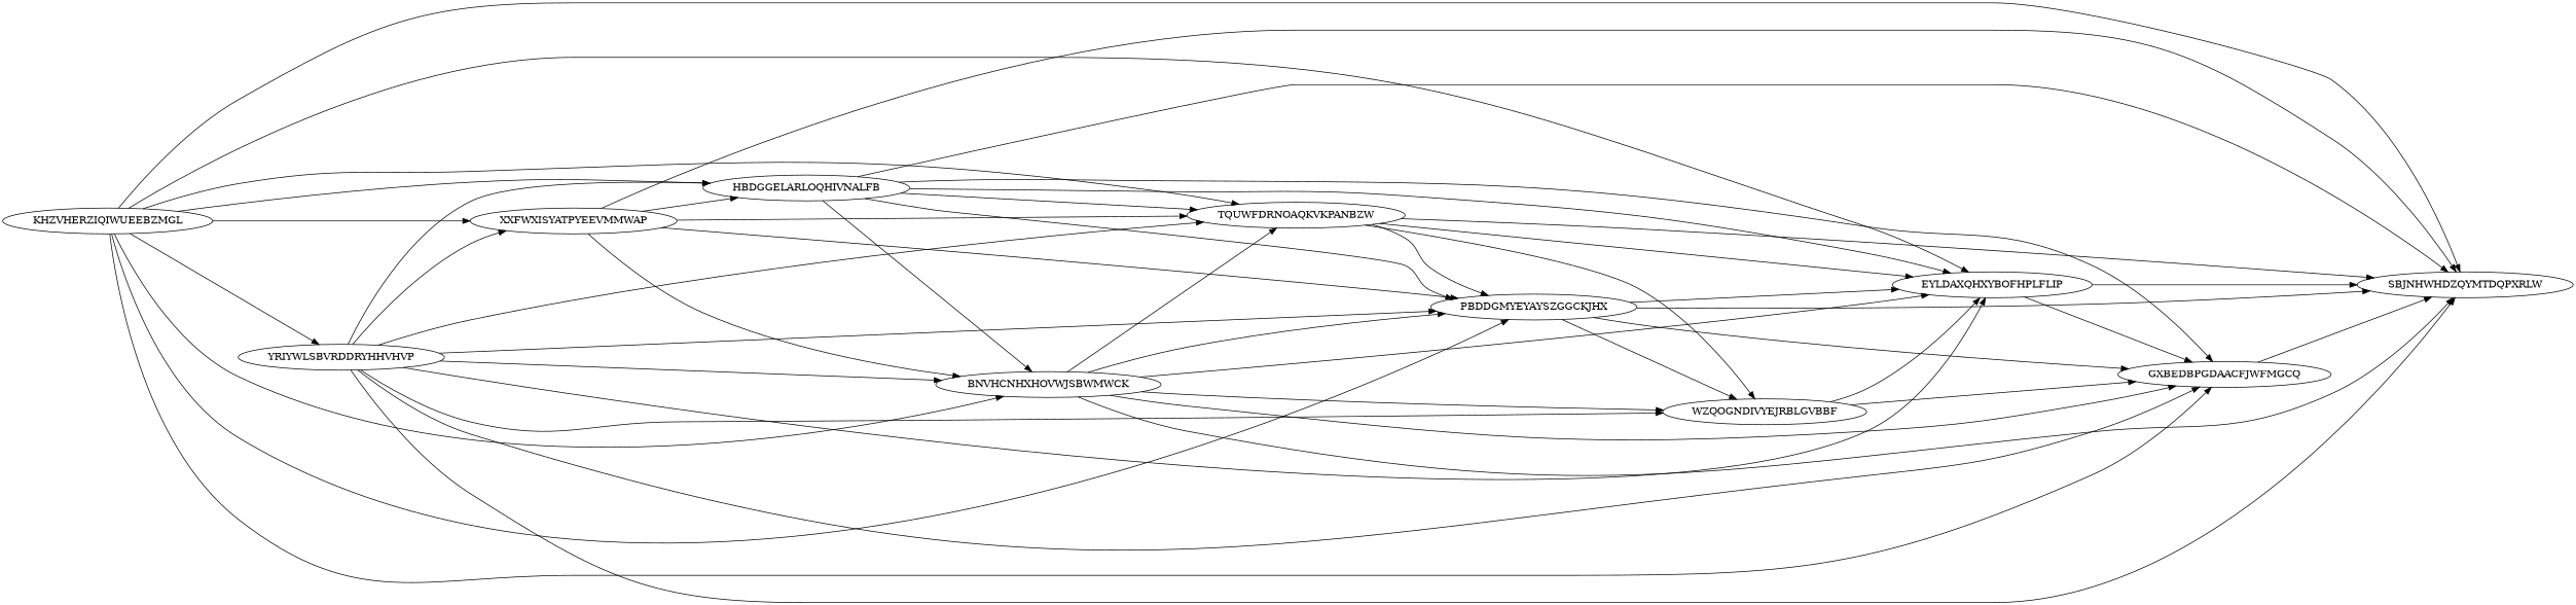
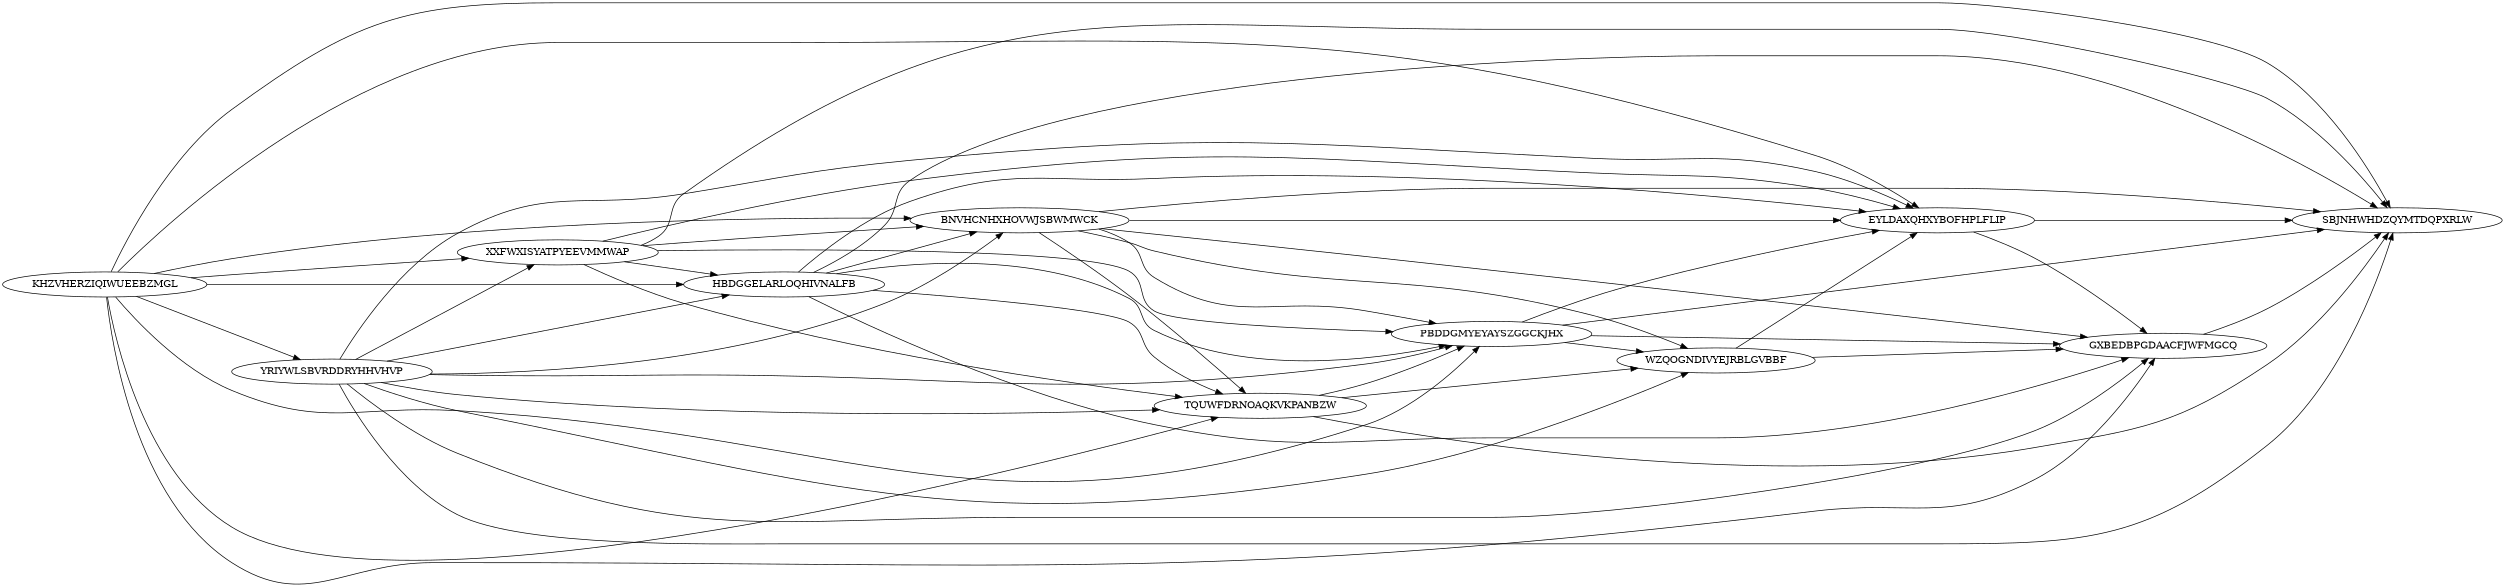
  digraph {
    rankdir=LR
    node [Processor=1 Weight=18]
    edge [Weight=13]
    KHZVHERZIQIWUEEBZMGL [Start=0]
    YRIYWLSBVRDDRYHHVHVP [Start=18 Weight=13]
    XXFWXISYATPYEEVMMWAP [Start=31 Weight=11]
    HBDGGELARLOQHIVNALFB [Start=42 Weight=11]
    BNVHCNHXHOVWJSBWMWCK [Start=53 Weight=12]
    TQUWFDRNOAQKVKPANBZW [Start=65 Weight=10]
    PBDDGMYEYAYSZGGCKJHX [Start=75]
    EYLDAXQHXYBOFHPLFLIP [Start=110]
    GXBEDBPGDAACFJWFMGCQ [Start=128 Weight=16]
    SBJNHWHDZQYMTDQPXRLW [Start=144 Weight=11]
    WZQOGNDIVYEJRBLGVBBF [Start=93 Weight=17]
    KHZVHERZIQIWUEEBZMGL -> YRIYWLSBVRDDRYHHVHVP [Weight=12]
    KHZVHERZIQIWUEEBZMGL -> XXFWXISYATPYEEVMMWAP [Weight=17]
    KHZVHERZIQIWUEEBZMGL -> HBDGGELARLOQHIVNALFB [Weight=18]
    KHZVHERZIQIWUEEBZMGL -> BNVHCNHXHOVWJSBWMWCK [Weight=20]
    KHZVHERZIQIWUEEBZMGL -> TQUWFDRNOAQKVKPANBZW [Weight=18]
    KHZVHERZIQIWUEEBZMGL -> PBDDGMYEYAYSZGGCKJHX [Weight=10]
    KHZVHERZIQIWUEEBZMGL -> EYLDAXQHXYBOFHPLFLIP
    KHZVHERZIQIWUEEBZMGL -> GXBEDBPGDAACFJWFMGCQ [Weight=12]
    KHZVHERZIQIWUEEBZMGL -> SBJNHWHDZQYMTDQPXRLW [Weight=16]
    YRIYWLSBVRDDRYHHVHVP -> XXFWXISYATPYEEVMMWAP [Weight=14]
    YRIYWLSBVRDDRYHHVHVP -> HBDGGELARLOQHIVNALFB
    YRIYWLSBVRDDRYHHVHVP -> BNVHCNHXHOVWJSBWMWCK [Weight=11]
    YRIYWLSBVRDDRYHHVHVP -> TQUWFDRNOAQKVKPANBZW [Weight=18]
    YRIYWLSBVRDDRYHHVHVP -> PBDDGMYEYAYSZGGCKJHX
    YRIYWLSBVRDDRYHHVHVP -> EYLDAXQHXYBOFHPLFLIP [Weight=15]
    YRIYWLSBVRDDRYHHVHVP -> GXBEDBPGDAACFJWFMGCQ [Weight=18]
    YRIYWLSBVRDDRYHHVHVP -> SBJNHWHDZQYMTDQPXRLW [Weight=20]
    YRIYWLSBVRDDRYHHVHVP -> WZQOGNDIVYEJRBLGVBBF [Weight=16]
    XXFWXISYATPYEEVMMWAP -> HBDGGELARLOQHIVNALFB [Weight=15]
    XXFWXISYATPYEEVMMWAP -> BNVHCNHXHOVWJSBWMWCK [Weight=19]
    XXFWXISYATPYEEVMMWAP -> TQUWFDRNOAQKVKPANBZW [Weight=18]
    XXFWXISYATPYEEVMMWAP -> PBDDGMYEYAYSZGGCKJHX
-   TQUWFDRNOAQKVKPANBZW -> EYLDAXQHXYBOFHPLFLIP [Weight=19]
+   XXFWXISYATPYEEVMMWAP -> EYLDAXQHXYBOFHPLFLIP [Weight=19]
    XXFWXISYATPYEEVMMWAP -> SBJNHWHDZQYMTDQPXRLW
    HBDGGELARLOQHIVNALFB -> BNVHCNHXHOVWJSBWMWCK [Weight=17]
    HBDGGELARLOQHIVNALFB -> TQUWFDRNOAQKVKPANBZW
    HBDGGELARLOQHIVNALFB -> PBDDGMYEYAYSZGGCKJHX [Weight=11]
    HBDGGELARLOQHIVNALFB -> EYLDAXQHXYBOFHPLFLIP
    HBDGGELARLOQHIVNALFB -> GXBEDBPGDAACFJWFMGCQ [Weight=17]
    HBDGGELARLOQHIVNALFB -> SBJNHWHDZQYMTDQPXRLW [Weight=17]
    BNVHCNHXHOVWJSBWMWCK -> TQUWFDRNOAQKVKPANBZW [Weight=15]
    BNVHCNHXHOVWJSBWMWCK -> PBDDGMYEYAYSZGGCKJHX [Weight=17]
    BNVHCNHXHOVWJSBWMWCK -> EYLDAXQHXYBOFHPLFLIP [Weight=19]
    BNVHCNHXHOVWJSBWMWCK -> GXBEDBPGDAACFJWFMGCQ [Weight=14]
    BNVHCNHXHOVWJSBWMWCK -> SBJNHWHDZQYMTDQPXRLW [Weight=17]
    BNVHCNHXHOVWJSBWMWCK -> WZQOGNDIVYEJRBLGVBBF [Weight=16]
    TQUWFDRNOAQKVKPANBZW -> PBDDGMYEYAYSZGGCKJHX [Weight=14]
    TQUWFDRNOAQKVKPANBZW -> SBJNHWHDZQYMTDQPXRLW [Weight=11]
    TQUWFDRNOAQKVKPANBZW -> WZQOGNDIVYEJRBLGVBBF [Weight=12]
    PBDDGMYEYAYSZGGCKJHX -> EYLDAXQHXYBOFHPLFLIP [Weight=11]
    PBDDGMYEYAYSZGGCKJHX -> GXBEDBPGDAACFJWFMGCQ [Weight=18]
    PBDDGMYEYAYSZGGCKJHX -> SBJNHWHDZQYMTDQPXRLW [Weight=12]
    PBDDGMYEYAYSZGGCKJHX -> WZQOGNDIVYEJRBLGVBBF [Weight=15]
    EYLDAXQHXYBOFHPLFLIP -> GXBEDBPGDAACFJWFMGCQ [Weight=16]
    EYLDAXQHXYBOFHPLFLIP -> SBJNHWHDZQYMTDQPXRLW [Weight=19]
    GXBEDBPGDAACFJWFMGCQ -> SBJNHWHDZQYMTDQPXRLW
    WZQOGNDIVYEJRBLGVBBF -> EYLDAXQHXYBOFHPLFLIP [Weight=10]
    WZQOGNDIVYEJRBLGVBBF -> GXBEDBPGDAACFJWFMGCQ [Weight=12]
  }
